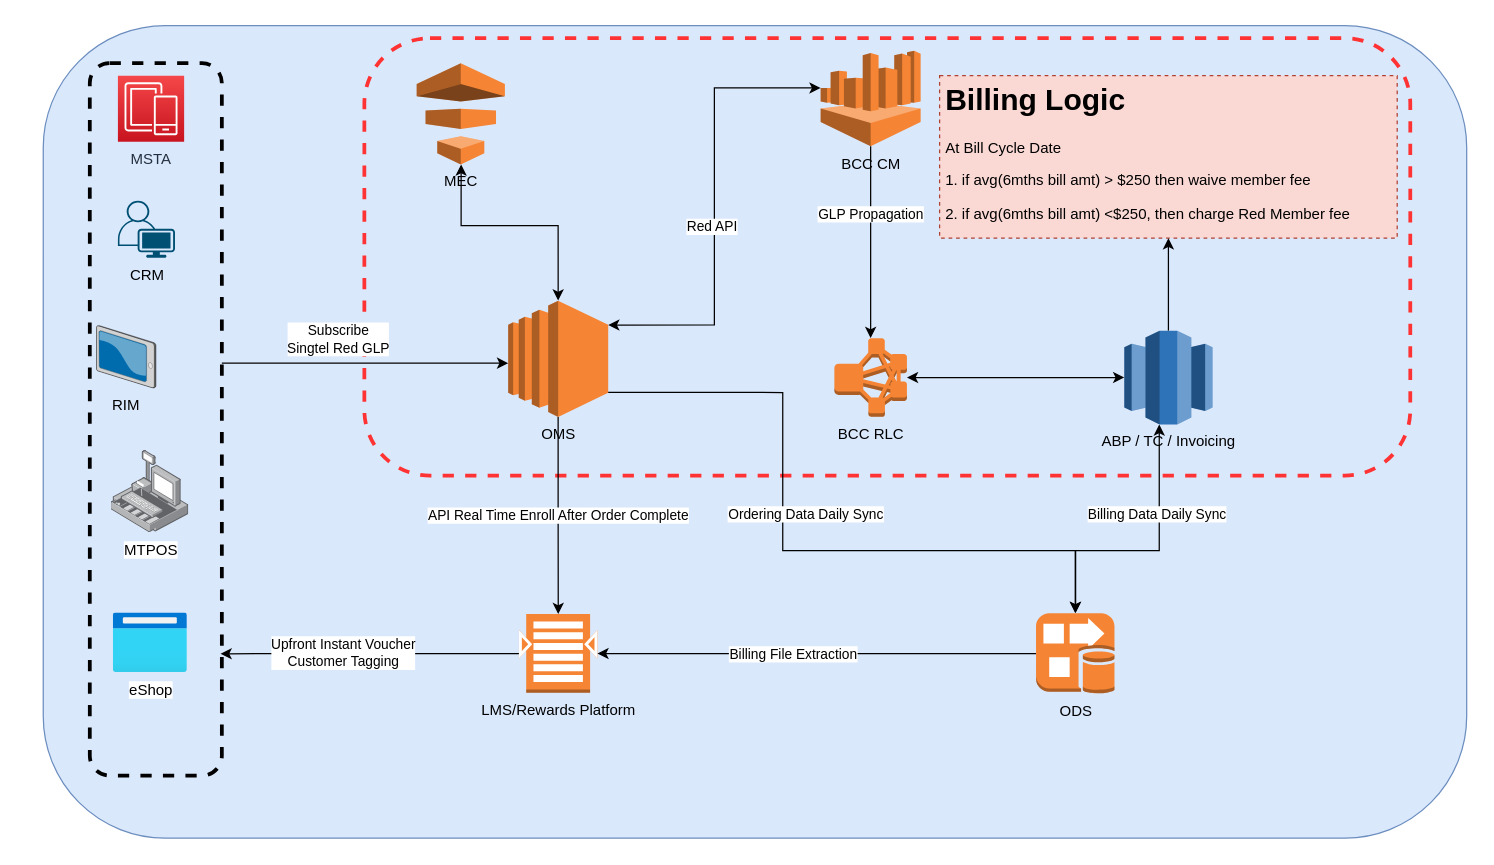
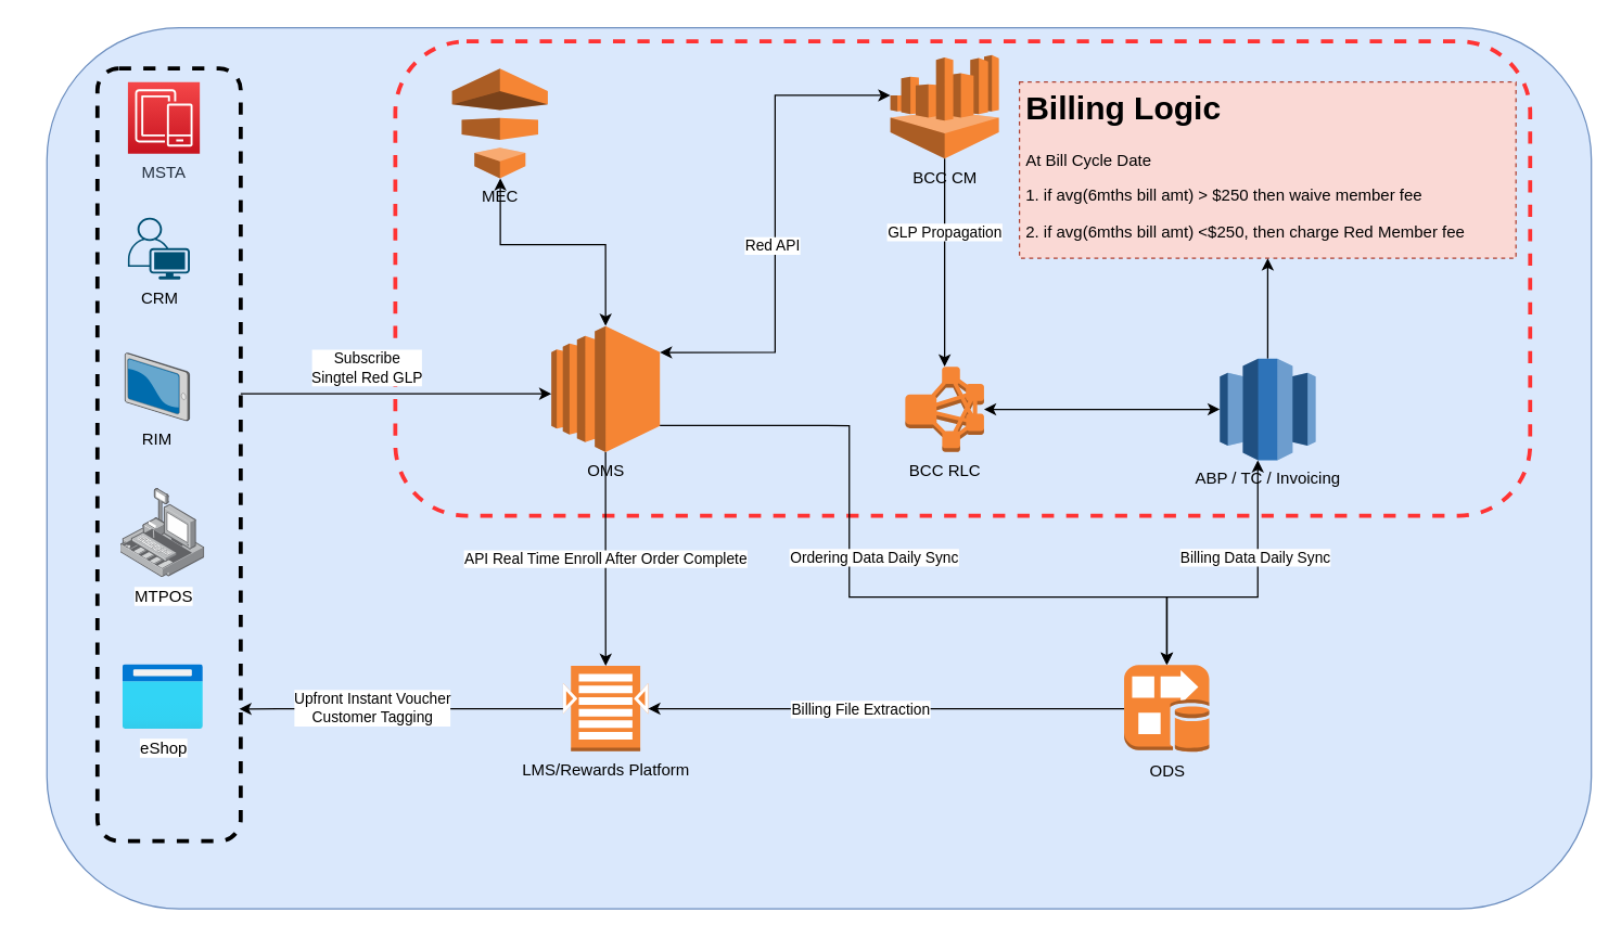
  <mxCell id="0" />
  <mxCell id="1" parent="0" />
  <mxCell id="2" value="" style="group" vertex="1" connectable="0" parent="1"><mxGeometry x="20.25" y="20" width="1152.5" height="650" as="geometry" /></mxCell>
  <mxCell id="3" value="" style="rounded=1;whiteSpace=wrap;html=1;fillColor=#dae8fc;strokeColor=#6c8ebf;" vertex="1" parent="2"><mxGeometry x="13.75" width="1138.75" height="650" as="geometry" /></mxCell>
  <mxCell id="4" value="" style="rounded=1;whiteSpace=wrap;html=1;dashed=1;strokeWidth=3;fillColor=none;strokeColor=#FF3333;" vertex="1" parent="2"><mxGeometry x="270.633" y="10" width="836.739" height="350" as="geometry" /></mxCell>
  <mxCell id="5" value="" style="group" vertex="1" connectable="0" parent="2"><mxGeometry x="50.99" y="30" width="105.64" height="570" as="geometry" /></mxCell>
  <mxCell id="6" value="" style="rounded=1;whiteSpace=wrap;html=1;fillColor=none;dashed=1;strokeWidth=3;" vertex="1" parent="5"><mxGeometry width="105.64" height="570" as="geometry" /></mxCell>
  <mxCell id="7" value="MSTA" style="points=[[0,0,0],[0.25,0,0],[0.5,0,0],[0.75,0,0],[1,0,0],[0,1,0],[0.25,1,0],[0.5,1,0],[0.75,1,0],[1,1,0],[0,0.25,0],[0,0.5,0],[0,0.75,0],[1,0.25,0],[1,0.5,0],[1,0.75,0]];outlineConnect=0;fontColor=#232F3E;gradientColor=#F54749;gradientDirection=north;fillColor=#C7131F;strokeColor=#ffffff;dashed=0;verticalLabelPosition=bottom;verticalAlign=top;align=center;html=1;fontSize=12;fontStyle=0;aspect=fixed;shape=mxgraph.aws4.resourceIcon;resIcon=mxgraph.aws4.mobile;" vertex="1" parent="5"><mxGeometry x="22.488" y="10" width="52.983" height="52.983" as="geometry" /></mxCell>
  <mxCell id="8" value="CRM" style="points=[[0.35,0,0],[0.98,0.51,0],[1,0.71,0],[0.67,1,0],[0,0.795,0],[0,0.65,0]];verticalLabelPosition=bottom;html=1;verticalAlign=top;aspect=fixed;align=center;pointerEvents=1;shape=mxgraph.cisco19.user;fillColor=#005073;strokeColor=none;" vertex="1" parent="5"><mxGeometry x="22.488" y="110.0" width="45.675" height="45.675" as="geometry" /></mxCell>
- <mxCell id="9" value="RIM" style="verticalLabelPosition=bottom;aspect=fixed;html=1;verticalAlign=top;strokeColor=none;align=center;outlineConnect=0;shape=mxgraph.citrix.tablet_2;" vertex="1" parent="5"><mxGeometry x="5.396" y="210" width="47.502" height="49.822" as="geometry" /></mxCell>
+ <mxCell id="9" value="RIM" style="verticalLabelPosition=bottom;aspect=fixed;html=1;verticalAlign=top;strokeColor=none;align=center;outlineConnect=0;shape=mxgraph.citrix.tablet_2;" vertex="1" parent="5"><mxGeometry x="20.396" y="210" width="47.502" height="49.822" as="geometry" /></mxCell>
  <mxCell id="10" value="MTPOS" style="points=[];aspect=fixed;html=1;align=center;shadow=0;dashed=0;image;image=img/lib/allied_telesis/security/POS.svg;strokeWidth=3;" vertex="1" parent="5"><mxGeometry x="17.363" y="310" width="61.935" height="65.772" as="geometry" /></mxCell>
  <mxCell id="11" value="eShop" style="aspect=fixed;html=1;points=[];align=center;image;fontSize=12;image=img/lib/azure2/general/Browser.svg;dashed=1;strokeWidth=3;" vertex="1" parent="5"><mxGeometry x="18.827" y="440.0" width="59.377" height="47.502" as="geometry" /></mxCell>
  <mxCell id="12" value="OMS" style="outlineConnect=0;dashed=0;verticalLabelPosition=bottom;verticalAlign=top;align=center;html=1;shape=mxgraph.aws3.ec2;fillColor=#F58534;gradientColor=none;strokeWidth=3;" vertex="1" parent="2"><mxGeometry x="385.685" y="220" width="80.013" height="93" as="geometry" /></mxCell>
  <mxCell id="13" value="MEC" style="outlineConnect=0;dashed=0;verticalLabelPosition=bottom;verticalAlign=top;align=center;html=1;shape=mxgraph.aws3.data_pipeline;fillColor=#F58534;gradientColor=none;strokeWidth=3;" vertex="1" parent="2"><mxGeometry x="312.47" y="30" width="70.6" height="81" as="geometry" /></mxCell>
  <mxCell id="14" style="edgeStyle=orthogonalEdgeStyle;rounded=0;orthogonalLoop=1;jettySize=auto;html=1;startArrow=classic;startFill=1;exitX=0.5;exitY=0;exitDx=0;exitDy=0;exitPerimeter=0;" edge="1" parent="2" source="12" target="13"><mxGeometry relative="1" as="geometry"><Array as="points"><mxPoint x="425.43" y="160" /><mxPoint x="348.031" y="160" /></Array></mxGeometry></mxCell>
  <mxCell id="15" style="edgeStyle=orthogonalEdgeStyle;rounded=0;orthogonalLoop=1;jettySize=auto;html=1;" edge="1" parent="2" source="6" target="12"><mxGeometry relative="1" as="geometry"><Array as="points"><mxPoint x="199" y="270" /><mxPoint x="199" y="270" /></Array></mxGeometry></mxCell>
  <mxCell id="16" value="Subscribe &lt;br&gt;Singtel Red GLP" style="edgeLabel;html=1;align=center;verticalAlign=middle;resizable=0;points=[];" vertex="1" connectable="0" parent="15"><mxGeometry x="-0.194" relative="1" as="geometry"><mxPoint x="1" y="-20" as="offset" /></mxGeometry></mxCell>
  <mxCell id="17" style="edgeStyle=orthogonalEdgeStyle;rounded=0;orthogonalLoop=1;jettySize=auto;html=1;entryX=0.99;entryY=0.829;entryDx=0;entryDy=0;entryPerimeter=0;startArrow=none;startFill=0;" edge="1" parent="2" source="19" target="6"><mxGeometry relative="1" as="geometry" /></mxCell>
  <mxCell id="18" value="Upfront Instant Voucher&lt;br&gt;Customer Tagging" style="edgeLabel;html=1;align=center;verticalAlign=middle;resizable=0;points=[];" vertex="1" connectable="0" parent="17"><mxGeometry x="0.179" y="-1" relative="1" as="geometry"><mxPoint as="offset" /></mxGeometry></mxCell>
  <mxCell id="19" value="LMS/Rewards Platform" style="outlineConnect=0;dashed=0;verticalLabelPosition=bottom;verticalAlign=top;align=center;html=1;shape=mxgraph.aws3.search_documents;fillColor=#F58534;gradientColor=none;strokeWidth=3;" vertex="1" parent="2"><mxGeometry x="394.313" y="470.75" width="62.755" height="63" as="geometry" /></mxCell>
  <mxCell id="20" value="API Real Time Enroll After Order Complete" style="edgeStyle=orthogonalEdgeStyle;rounded=0;orthogonalLoop=1;jettySize=auto;html=1;startArrow=none;startFill=0;" edge="1" parent="2" source="12" target="19"><mxGeometry relative="1" as="geometry" /></mxCell>
  <mxCell id="21" style="edgeStyle=orthogonalEdgeStyle;rounded=0;orthogonalLoop=1;jettySize=auto;html=1;startArrow=none;startFill=0;" edge="1" parent="2" source="23" target="19"><mxGeometry relative="1" as="geometry" /></mxCell>
  <mxCell id="22" value="Billing File Extraction" style="edgeLabel;html=1;align=center;verticalAlign=middle;resizable=0;points=[];" vertex="1" connectable="0" parent="21"><mxGeometry x="0.111" relative="1" as="geometry"><mxPoint as="offset" /></mxGeometry></mxCell>
  <mxCell id="23" value="ODS" style="outlineConnect=0;dashed=0;verticalLabelPosition=bottom;verticalAlign=top;align=center;html=1;shape=mxgraph.aws3.kinesis_firehose;fillColor=#F58534;gradientColor=none;strokeWidth=3;" vertex="1" parent="2"><mxGeometry x="807.976" y="470" width="62.755" height="64.5" as="geometry" /></mxCell>
  <mxCell id="24" style="edgeStyle=orthogonalEdgeStyle;rounded=0;orthogonalLoop=1;jettySize=auto;html=1;entryX=0.5;entryY=0;entryDx=0;entryDy=0;entryPerimeter=0;startArrow=none;startFill=0;exitX=1;exitY=0.79;exitDx=0;exitDy=0;exitPerimeter=0;" edge="1" parent="2" source="12" target="23"><mxGeometry relative="1" as="geometry"><Array as="points"><mxPoint x="605.329" y="294" /><mxPoint x="605.329" y="420" /><mxPoint x="839.616" y="420" /></Array></mxGeometry></mxCell>
  <mxCell id="25" value="Ordering Data Daily Sync" style="edgeLabel;html=1;align=center;verticalAlign=middle;resizable=0;points=[];" vertex="1" connectable="0" parent="24"><mxGeometry x="0.032" relative="1" as="geometry"><mxPoint y="-30" as="offset" /></mxGeometry></mxCell>
  <mxCell id="26" value="BCC CM" style="outlineConnect=0;dashed=0;verticalLabelPosition=bottom;verticalAlign=top;align=center;html=1;shape=mxgraph.aws3.athena;fillColor=#F58534;gradientColor=none;strokeWidth=3;" vertex="1" parent="2"><mxGeometry x="635.66" y="20" width="80.013" height="76.5" as="geometry" /></mxCell>
  <mxCell id="27" style="edgeStyle=orthogonalEdgeStyle;rounded=0;orthogonalLoop=1;jettySize=auto;html=1;exitX=1;exitY=0.21;exitDx=0;exitDy=0;exitPerimeter=0;entryX=0;entryY=0.39;entryDx=0;entryDy=0;entryPerimeter=0;startArrow=classic;startFill=1;" edge="1" parent="2" source="12" target="26"><mxGeometry relative="1" as="geometry" /></mxCell>
  <mxCell id="28" value="Red API" style="edgeLabel;html=1;align=center;verticalAlign=middle;resizable=0;points=[];" vertex="1" connectable="0" parent="27"><mxGeometry x="-0.087" y="2" relative="1" as="geometry"><mxPoint as="offset" /></mxGeometry></mxCell>
  <mxCell id="29" value="BCC RLC" style="outlineConnect=0;dashed=0;verticalLabelPosition=bottom;verticalAlign=top;align=center;html=1;shape=mxgraph.aws3.emr_cluster;fillColor=#F58534;gradientColor=none;strokeWidth=3;" vertex="1" parent="2"><mxGeometry x="646.643" y="250" width="58.049" height="63" as="geometry" /></mxCell>
  <mxCell id="30" style="edgeStyle=orthogonalEdgeStyle;rounded=0;orthogonalLoop=1;jettySize=auto;html=1;startArrow=none;startFill=0;" edge="1" parent="2" source="26" target="29"><mxGeometry relative="1" as="geometry" /></mxCell>
  <mxCell id="31" value="GLP Propagation" style="edgeLabel;html=1;align=center;verticalAlign=middle;resizable=0;points=[];" vertex="1" connectable="0" parent="30"><mxGeometry x="-0.29" relative="1" as="geometry"><mxPoint as="offset" /></mxGeometry></mxCell>
  <mxCell id="32" style="edgeStyle=orthogonalEdgeStyle;rounded=0;orthogonalLoop=1;jettySize=auto;html=1;startArrow=classic;startFill=1;" edge="1" parent="2" source="34" target="23"><mxGeometry relative="1" as="geometry"><Array as="points"><mxPoint x="906.555" y="420" /><mxPoint x="839.616" y="420" /></Array></mxGeometry></mxCell>
  <mxCell id="33" value="Billing Data Daily Sync" style="edgeLabel;html=1;align=center;verticalAlign=middle;resizable=0;points=[];" vertex="1" connectable="0" parent="32"><mxGeometry x="0.157" y="1" relative="1" as="geometry"><mxPoint x="23" y="-31" as="offset" /></mxGeometry></mxCell>
  <mxCell id="34" value="ABP / TC / Invoicing" style="outlineConnect=0;dashed=0;verticalLabelPosition=bottom;verticalAlign=top;align=center;html=1;shape=mxgraph.aws3.redshift;fillColor=#2E73B8;gradientColor=none;strokeWidth=3;" vertex="1" parent="2"><mxGeometry x="878.576" y="244" width="70.6" height="75" as="geometry" /></mxCell>
  <mxCell id="35" style="edgeStyle=orthogonalEdgeStyle;rounded=0;orthogonalLoop=1;jettySize=auto;html=1;startArrow=classic;startFill=1;" edge="1" parent="2" source="29" target="34"><mxGeometry relative="1" as="geometry" /></mxCell>
  <mxCell id="36" value="&lt;h1&gt;Billing Logic&lt;/h1&gt;&lt;p&gt;At Bill Cycle Date&lt;/p&gt;&lt;p&gt;1. if avg(6mths bill amt) &amp;gt; $250 then waive member fee&lt;/p&gt;&lt;p&gt;2. if avg(6mths bill amt) &amp;lt;$250, then charge Red Member fee&lt;/p&gt;" style="text;html=1;spacing=5;spacingTop=-20;whiteSpace=wrap;overflow=hidden;rounded=0;dashed=1;fillColor=#fad9d5;strokeColor=#ae4132;" vertex="1" parent="2"><mxGeometry x="730.84" y="40" width="366.073" height="130" as="geometry" /></mxCell>
  <mxCell id="37" style="edgeStyle=orthogonalEdgeStyle;rounded=0;orthogonalLoop=1;jettySize=auto;html=1;entryX=0.5;entryY=1;entryDx=0;entryDy=0;startArrow=none;startFill=0;exitX=0.5;exitY=0;exitDx=0;exitDy=0;exitPerimeter=0;" edge="1" parent="2" source="34" target="36"><mxGeometry relative="1" as="geometry" /></mxCell>
